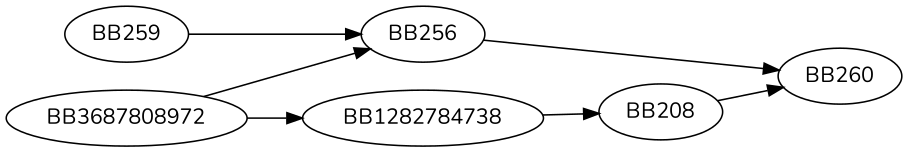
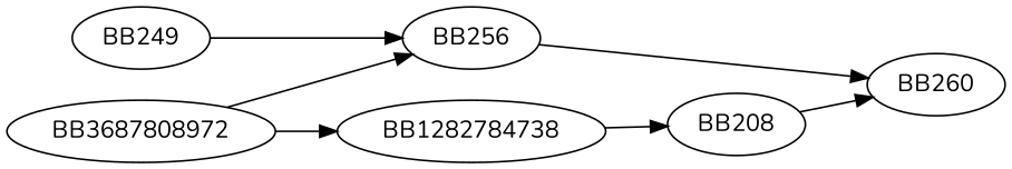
  digraph {
    fontname=Nunito
    rankdir=LR
    node [fontname=Nunito]
    edge [fontname=Nunito]
    BB3687808972
    BB256
    BB1282784738
    BB260
    n5 [label=BB208]
-   BB259
+   BB259 [label=BB249]
    BB3687808972 -> BB256
    BB3687808972 -> BB1282784738
    BB256 -> BB260
    BB1282784738 -> n5
    n5 -> BB260
    BB259 -> BB256
  }
